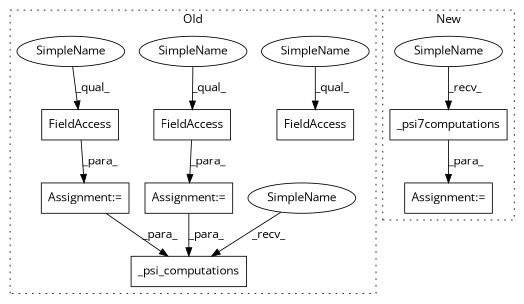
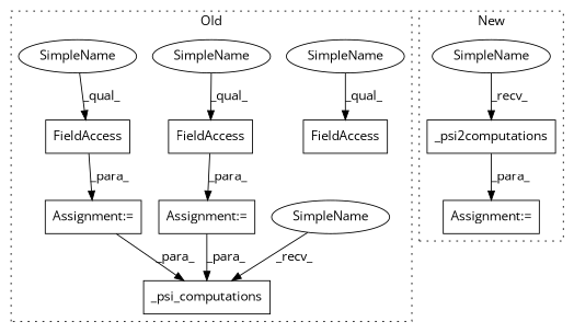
  digraph {
    fontname="Open Sans"
    node [a=42 l=4 s=4690 shape=box fontname="Open Sans"]
    edge [fontname="Open Sans"]
    n1 [a=32 l="18,1" label=_psi_computations s="4622,4646"]
    n2 [a=22 l=10 label=FieldAccess]
    n3 [a=7 l=1 label="Assignment:=" s=4546]
    n4 [a=22 l=26 label=FieldAccess s=4547]
    n5 [a=22 l=30 label=FieldAccess s=4581]
    n6 [a=7 l=1 label="Assignment:=" s=4580]
    n7 [label=SimpleName shape=ellipse]
    n8 [label=SimpleName s=4617 shape=ellipse]
    n9 [l=21 label=SimpleName s=4581 shape=ellipse]
    n10 [l=21 label=SimpleName s=4547 shape=ellipse]
-   n11 [a=32 l="18,1" label=_psi7computations s="5959,6000"]
+   n11 [a=32 l="18,1" label=_psi2computations s="5959,6000"]
    n12 [a=7 l=2 label="Assignment:=" s=5952]
    n13 [label=SimpleName s=5954 shape=ellipse]
    subgraph cluster_1 {
      label=Old
      style=dotted
      n1
      n2
      n3
      n4
      n5
      n6
      n7
      n8
      n9
      n10
    }
    subgraph cluster_2 {
      label=New
      style=dotted
      n11
      n12
      n13
    }
    n3 -> n1 [label=_para_]
    n4 -> n3 [label=_para_]
    n5 -> n6 [label=_para_]
    n6 -> n1 [label=_para_]
    n7 -> n2 [label=_qual_]
    n8 -> n1 [label=_recv_]
    n9 -> n5 [label=_qual_]
    n10 -> n4 [label=_qual_]
    n11 -> n12 [label=_para_]
    n13 -> n11 [label=_recv_]
  }
